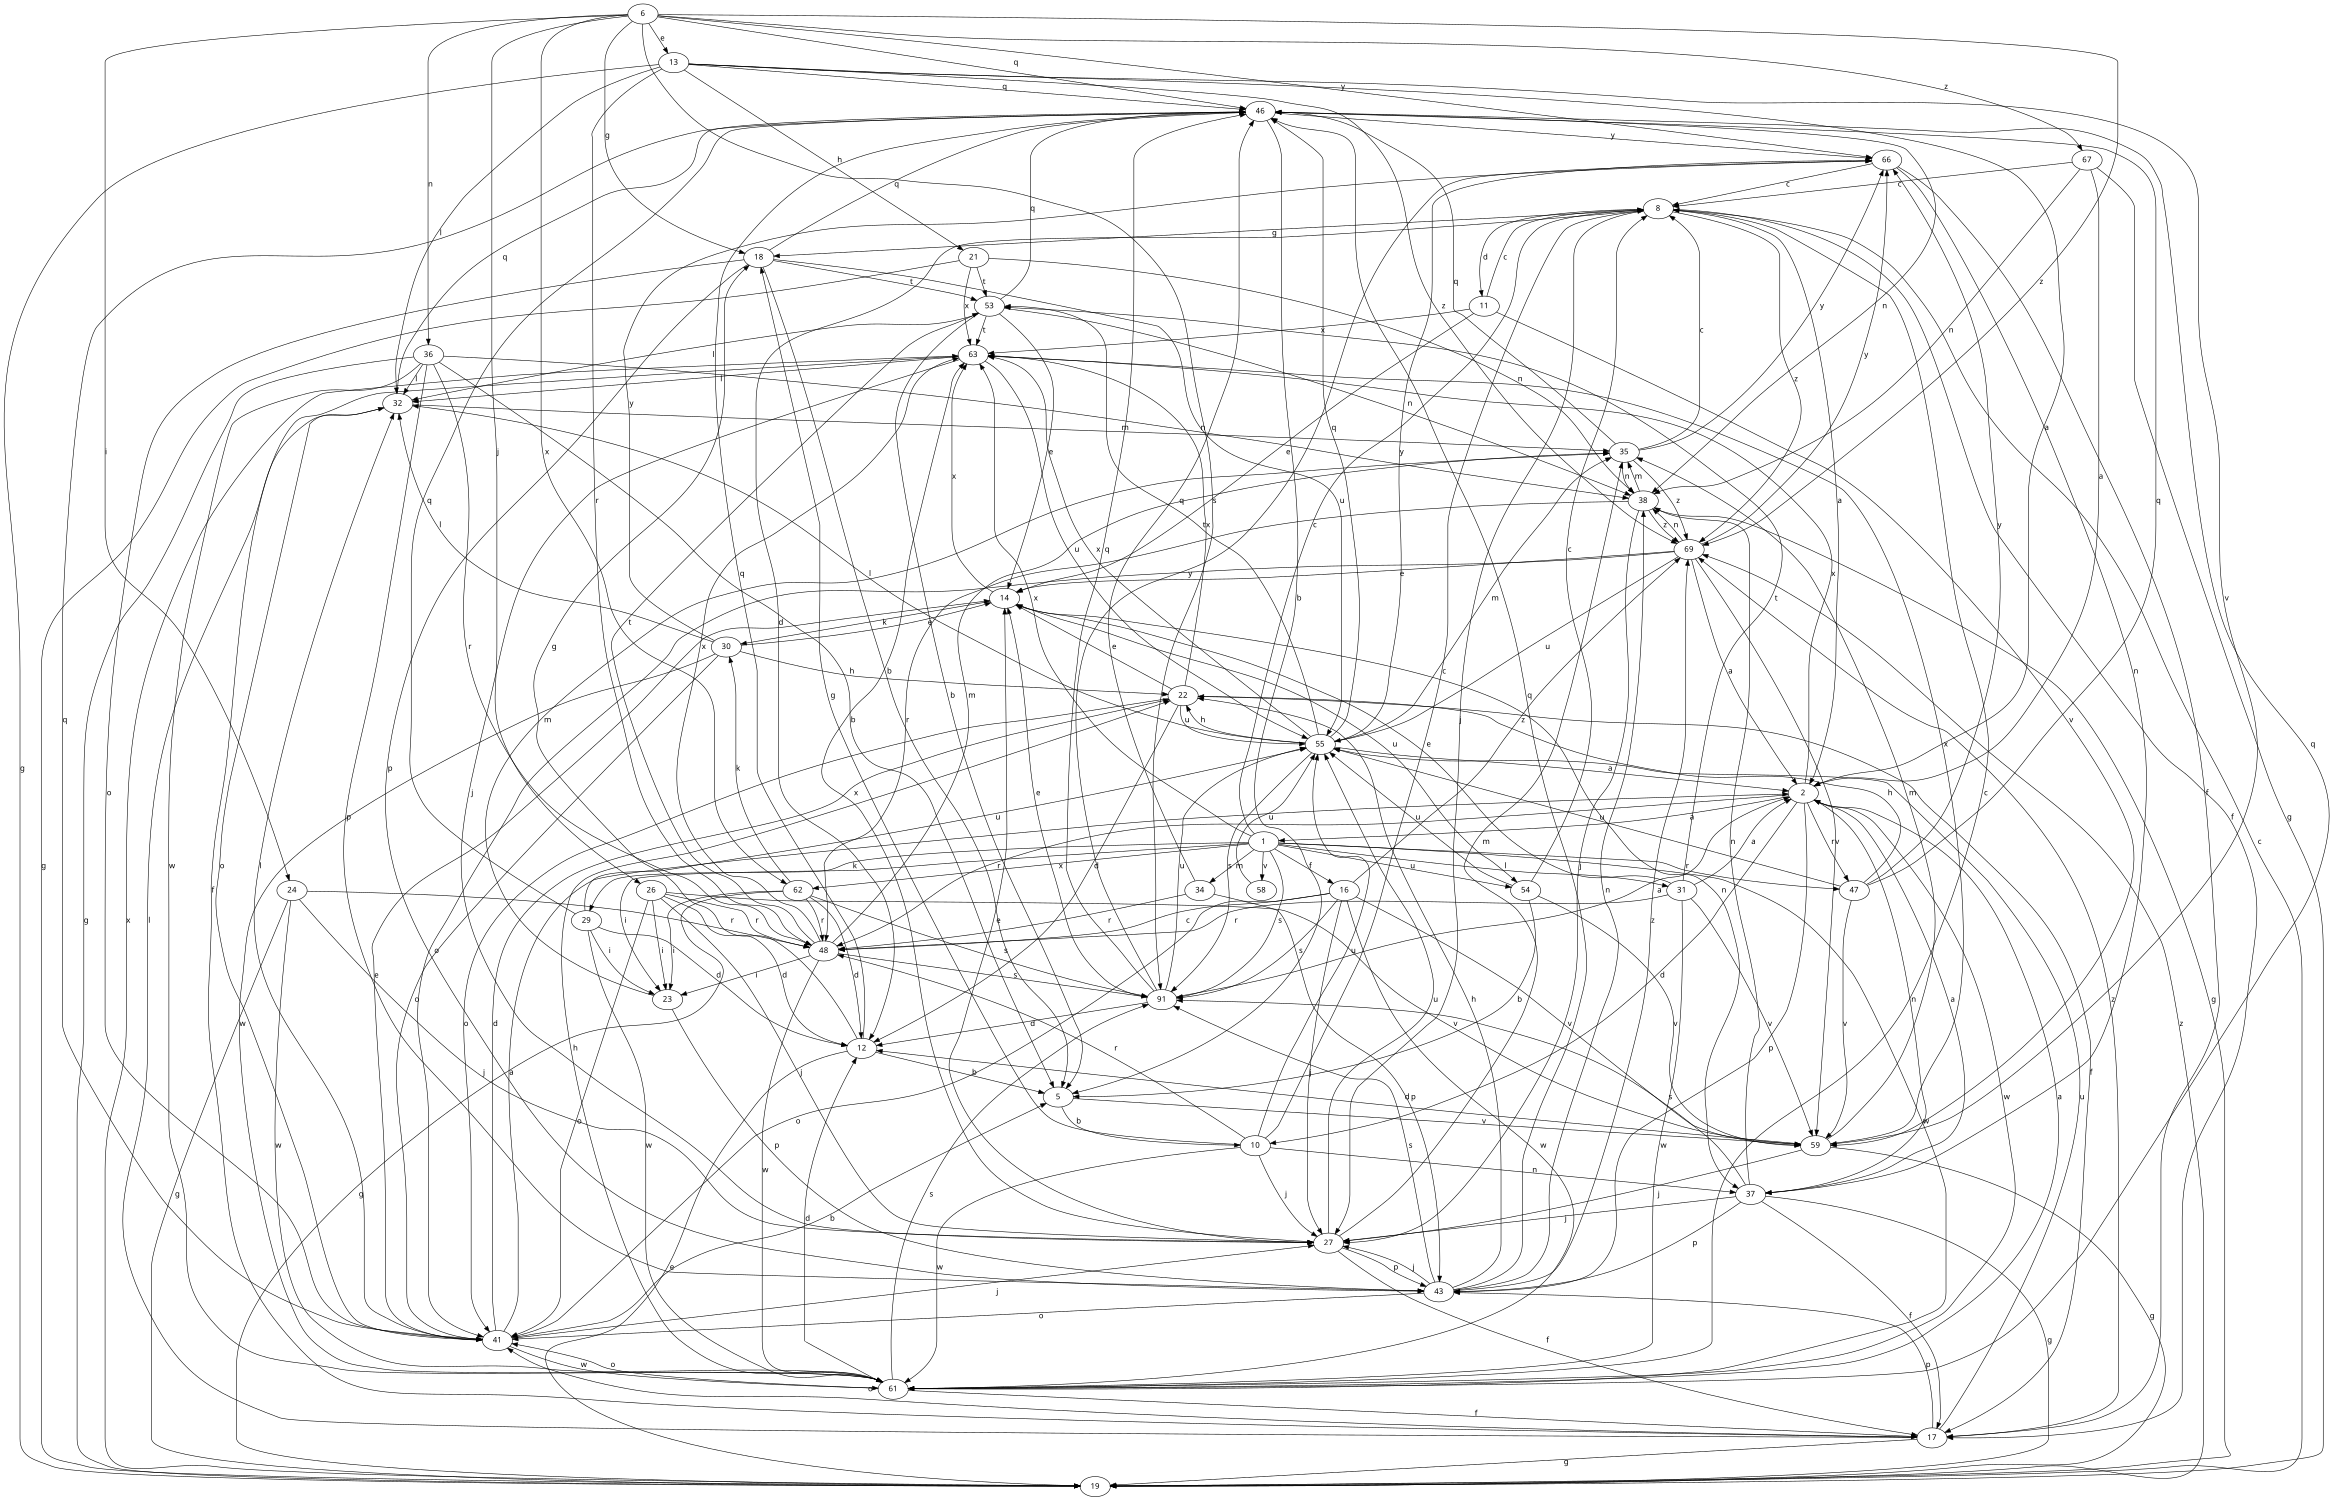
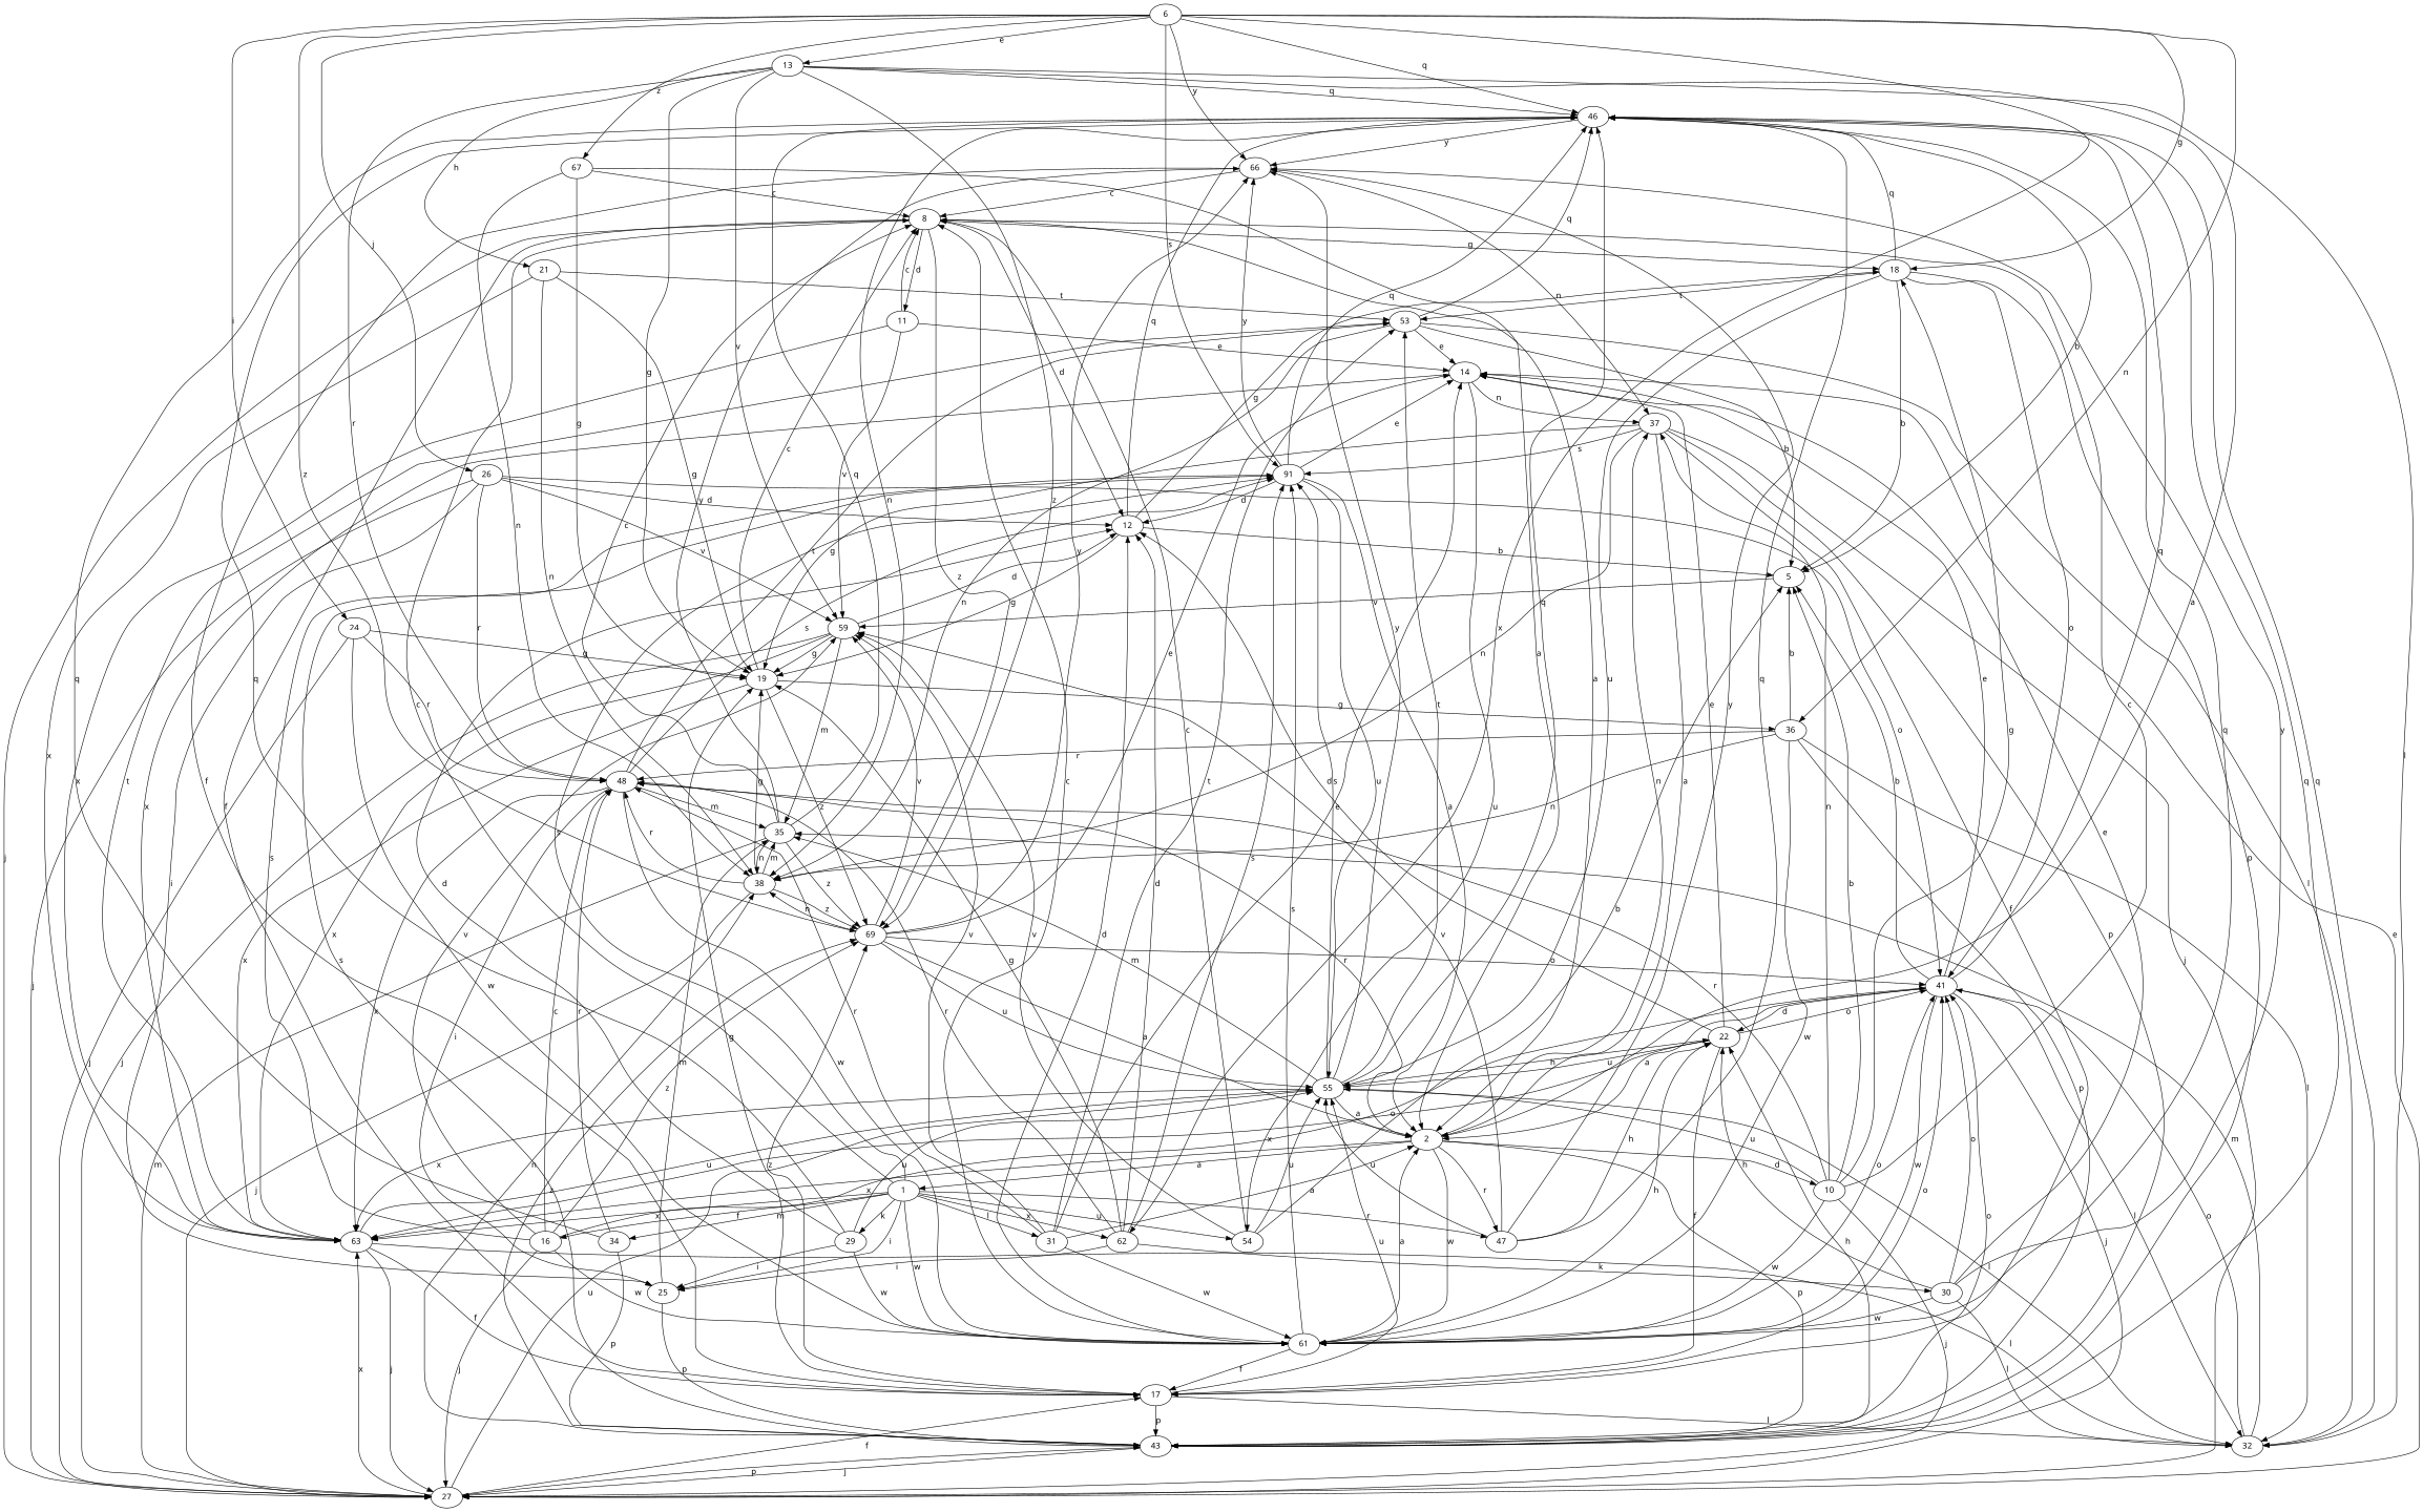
  strict digraph {
    fontname="Noto Sans"
    node [fontname="Noto Sans"]
    edge [fontname="Noto Sans"]
    n1 [label=6]
    13
    18
    24
    26
    36
    46
    n8 [label=91]
    62
    66
    67
    69
    2
    48
    59
    19
    21
    32
    43
    5
    55
    41
    53
    61
    27
-   25 [label=23]
+   25
    12
    38
    14
    30
    8
    37
    17
    1
    16
    29
    31
    34
    47
    54
-   58
    63
    11
    35
    22
    10
    n1 -> 13 [label=e]
    n1 -> 18 [label=g]
    n1 -> 24 [label=i]
    n1 -> 26 [label=j]
    n1 -> 36 [label=n]
    n1 -> 46 [label=q]
    n1 -> n8 [label=s]
    n1 -> 62 [label=x]
    n1 -> 66 [label=y]
    n1 -> 67 [label=z]
    n1 -> 69 [label=z]
    13 -> 46 [label=q]
    13 -> 69 [label=z]
    13 -> 2 [label=a]
    13 -> 48 [label=r]
    13 -> 59 [label=v]
    13 -> 19 [label=g]
    13 -> 21 [label=h]
    13 -> 32 [label=l]
    18 -> 46 [label=q]
    18 -> 43 [label=p]
    18 -> 5 [label=b]
    18 -> 55 [label=u]
    18 -> 41 [label=o]
    18 -> 53 [label=t]
    24 -> 48 [label=r]
    24 -> 19 [label=g]
    24 -> 61 [label=w]
    24 -> 27 [label=j]
    26 -> 48 [label=r]
    26 -> 59 [label=v]
    26 -> 41 [label=o]
    26 -> 27 [label=j]
    26 -> 25 [label=i]
    26 -> 12 [label=d]
    36 -> 48 [label=r]
-   36 -> 19 [label=g]
+   19 -> 36 [label=g]
    36 -> 32 [label=l]
    36 -> 43 [label=p]
    36 -> 5 [label=b]
    36 -> 61 [label=w]
    36 -> 38 [label=n]
    46 -> 66 [label=y]
    46 -> 5 [label=b]
    46 -> 38 [label=n]
    n8 -> 46 [label=q]
    n8 -> 66 [label=y]
    n8 -> 2 [label=a]
    n8 -> 55 [label=u]
    n8 -> 12 [label=d]
    n8 -> 14 [label=e]
    62 -> n8 [label=s]
    62 -> 48 [label=r]
    62 -> 19 [label=g]
    62 -> 25 [label=i]
    62 -> 12 [label=d]
    62 -> 30 [label=k]
    66 -> 8 [label=c]
    66 -> 37 [label=n]
    66 -> 17 [label=f]
    67 -> 2 [label=a]
    67 -> 19 [label=g]
    67 -> 38 [label=n]
    67 -> 8 [label=c]
    69 -> 66 [label=y]
    69 -> 2 [label=a]
    69 -> 59 [label=v]
    69 -> 55 [label=u]
    69 -> 41 [label=o]
    69 -> 38 [label=n]
    69 -> 14 [label=e]
    2 -> 48 [label=r]
    2 -> 43 [label=p]
    2 -> 61 [label=w]
    2 -> 37 [label=n]
    2 -> 1 [label=a]
    2 -> 47 [label=r]
    2 -> 63 [label=x]
    2 -> 10 [label=d]
    48 -> n8 [label=s]
    48 -> 53 [label=t]
    48 -> 61 [label=w]
    48 -> 25 [label=i]
    48 -> 63 [label=x]
    48 -> 35 [label=m]
    59 -> 19 [label=g]
    59 -> 27 [label=j]
    59 -> 12 [label=d]
    59 -> 63 [label=x]
    59 -> 35 [label=m]
    19 -> 69 [label=z]
    19 -> 8 [label=c]
    19 -> 63 [label=x]
    21 -> 19 [label=g]
    21 -> 53 [label=t]
    21 -> 38 [label=n]
    21 -> 63 [label=x]
    32 -> 46 [label=q]
    32 -> 41 [label=o]
    32 -> 35 [label=m]
    43 -> 46 [label=q]
    43 -> n8 [label=s]
    43 -> 69 [label=z]
    43 -> 41 [label=o]
    43 -> 27 [label=j]
    43 -> 38 [label=n]
    43 -> 22 [label=h]
    5 -> 59 [label=v]
    55 -> 46 [label=q]
    55 -> n8 [label=s]
    55 -> 66 [label=y]
    55 -> 2 [label=a]
    55 -> 32 [label=l]
    55 -> 53 [label=t]
    55 -> 63 [label=x]
    55 -> 35 [label=m]
    55 -> 22 [label=h]
    41 -> 46 [label=q]
    41 -> 2 [label=a]
    41 -> 32 [label=l]
    41 -> 5 [label=b]
    41 -> 61 [label=w]
    41 -> 27 [label=j]
    41 -> 14 [label=e]
    41 -> 22 [label=d]
    53 -> 46 [label=q]
    53 -> 32 [label=l]
    53 -> 5 [label=b]
    53 -> 38 [label=n]
    53 -> 14 [label=e]
    61 -> 46 [label=q]
    61 -> n8 [label=s]
    61 -> 2 [label=a]
    61 -> 41 [label=o]
    61 -> 12 [label=d]
    61 -> 8 [label=c]
    61 -> 17 [label=f]
    61 -> 22 [label=h]
    27 -> 43 [label=p]
    27 -> 55 [label=u]
    27 -> 14 [label=e]
    27 -> 17 [label=f]
    27 -> 63 [label=x]
-   27 -> 35 [label=m]
+   35 -> 27 [label=m]
    25 -> 43 [label=p]
    25 -> 35 [label=m]
    12 -> 18 [label=g]
    12 -> 46 [label=q]
-   12 -> 19 [label=e]
+   12 -> 19 [label=g]
    12 -> 5 [label=b]
    38 -> 69 [label=z]
    38 -> 48 [label=r]
    38 -> 19 [label=g]
    38 -> 27 [label=j]
    38 -> 35 [label=m]
-   14 -> 30 [label=k]
    14 -> 37 [label=n]
    14 -> 54 [label=u]
    14 -> 63 [label=x]
    30 -> 66 [label=y]
    30 -> 32 [label=l]
    30 -> 41 [label=o]
    30 -> 61 [label=w]
    30 -> 14 [label=e]
    30 -> 22 [label=h]
    8 -> 18 [label=g]
    8 -> 69 [label=z]
    8 -> 2 [label=a]
    8 -> 27 [label=j]
    8 -> 12 [label=d]
    8 -> 17 [label=f]
    8 -> 11 [label=d]
    37 -> n8 [label=s]
    37 -> 2 [label=a]
    37 -> 19 [label=g]
    37 -> 43 [label=p]
    37 -> 27 [label=j]
    37 -> 38 [label=n]
    37 -> 17 [label=f]
    17 -> 69 [label=z]
    17 -> 19 [label=g]
    17 -> 32 [label=l]
    17 -> 43 [label=p]
    17 -> 55 [label=u]
    17 -> 41 [label=o]
    1 -> n8 [label=s]
    1 -> 62 [label=x]
    1 -> 61 [label=w]
    1 -> 25 [label=i]
    1 -> 8 [label=c]
    1 -> 16 [label=f]
    1 -> 29 [label=k]
    1 -> 31 [label=l]
    1 -> 34 [label=m]
    1 -> 47 [label=r]
    1 -> 54 [label=u]
-   1 -> 58 [label=v]
    1 -> 63 [label=x]
    16 -> n8 [label=s]
    16 -> 69 [label=z]
    16 -> 48 [label=c]
    16 -> 59 [label=v]
    16 -> 41 [label=o]
    16 -> 61 [label=w]
    16 -> 27 [label=j]
    29 -> 46 [label=q]
    29 -> 55 [label=u]
    29 -> 61 [label=w]
    29 -> 25 [label=i]
    29 -> 12 [label=d]
    31 -> 2 [label=a]
    31 -> 48 [label=r]
    31 -> 59 [label=v]
    31 -> 53 [label=t]
    31 -> 61 [label=w]
    31 -> 14 [label=e]
    34 -> 46 [label=q]
    34 -> 48 [label=r]
    34 -> 43 [label=p]
    47 -> 46 [label=q]
    47 -> 66 [label=y]
    47 -> 59 [label=v]
    47 -> 55 [label=u]
    47 -> 22 [label=h]
    54 -> 59 [label=v]
    54 -> 5 [label=b]
    54 -> 55 [label=u]
    54 -> 8 [label=c]
-   58 -> 55 [label=u]
    63 -> 32 [label=l]
    63 -> 55 [label=u]
-   53 -> 63 [label=t]
+   63 -> 53 [label=t]
    63 -> 27 [label=j]
    63 -> 17 [label=f]
    11 -> 59 [label=v]
    11 -> 14 [label=e]
    11 -> 8 [label=c]
    11 -> 63 [label=x]
    35 -> 46 [label=q]
    35 -> 66 [label=y]
    35 -> 69 [label=z]
    35 -> 38 [label=n]
    35 -> 8 [label=c]
    22 -> 55 [label=u]
    22 -> 41 [label=o]
    22 -> 12 [label=d]
    22 -> 14 [label=e]
    22 -> 17 [label=f]
    22 -> 63 [label=x]
    10 -> 18 [label=g]
    10 -> 48 [label=r]
-   5 -> 10 [label=b]
+   10 -> 5 [label=b]
    10 -> 55 [label=u]
    10 -> 61 [label=w]
    10 -> 27 [label=j]
    10 -> 8 [label=c]
    10 -> 37 [label=n]
  }
